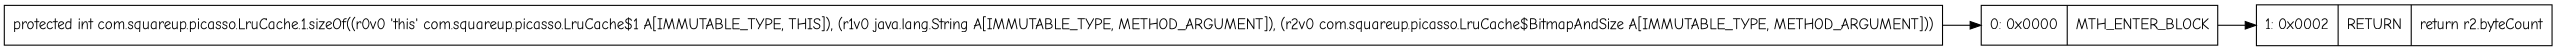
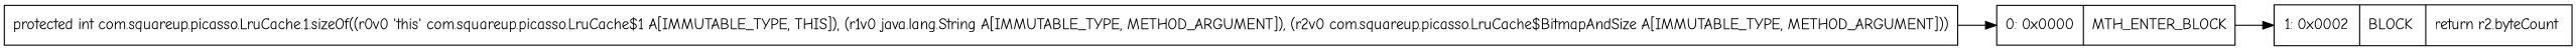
  digraph {
    rankdir=LR
    fontname="Comic Neue"
    node [shape=record fontname="Comic Neue"]
    edge [fontname="Comic Neue"]
    n1 [label="{0\:\ 0x0000|MTH_ENTER_BLOCK\l}"]
-   n2 [label="{1\:\ 0x0002|RETURN\l|return r2.byteCount\l}"]
+   n2 [label="{1\:\ 0x0002|BLOCK\l|return r2.byteCount\l}"]
    n3 [label="{protected int com.squareup.picasso.LruCache.1.sizeOf((r0v0 'this' com.squareup.picasso.LruCache$1 A[IMMUTABLE_TYPE, THIS]), (r1v0 java.lang.String A[IMMUTABLE_TYPE, METHOD_ARGUMENT]), (r2v0 com.squareup.picasso.LruCache$BitmapAndSize A[IMMUTABLE_TYPE, METHOD_ARGUMENT])) }"]
    n1 -> n2
    n3 -> n1
  }
